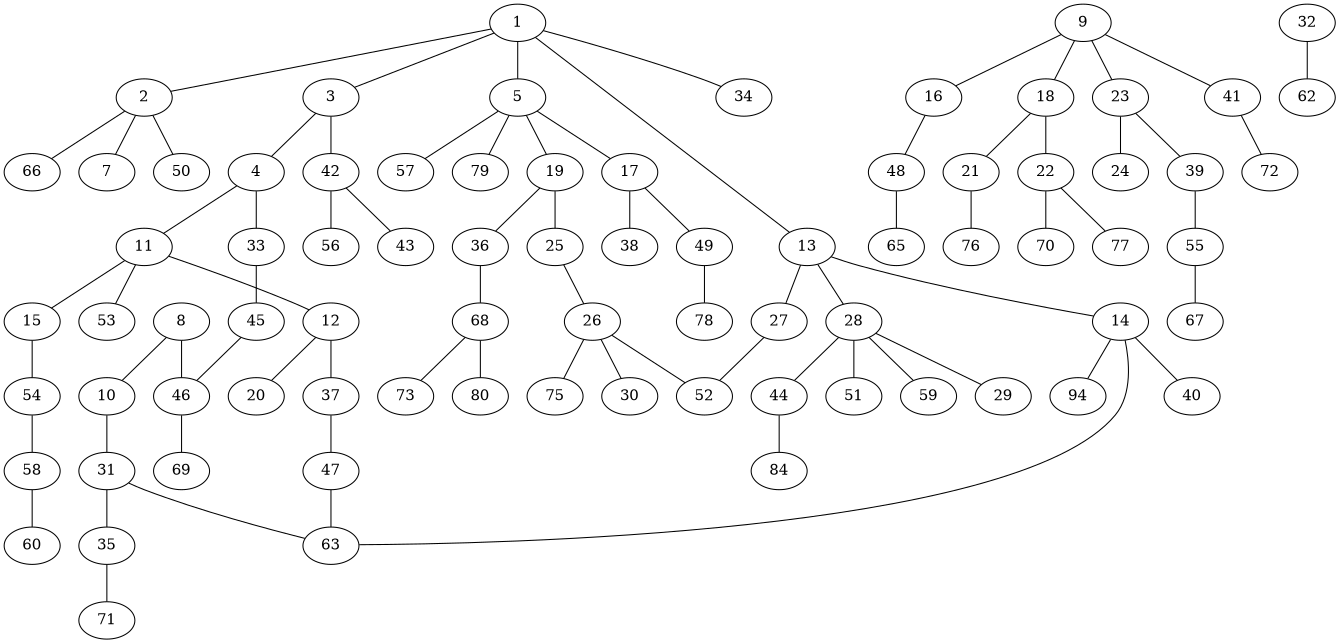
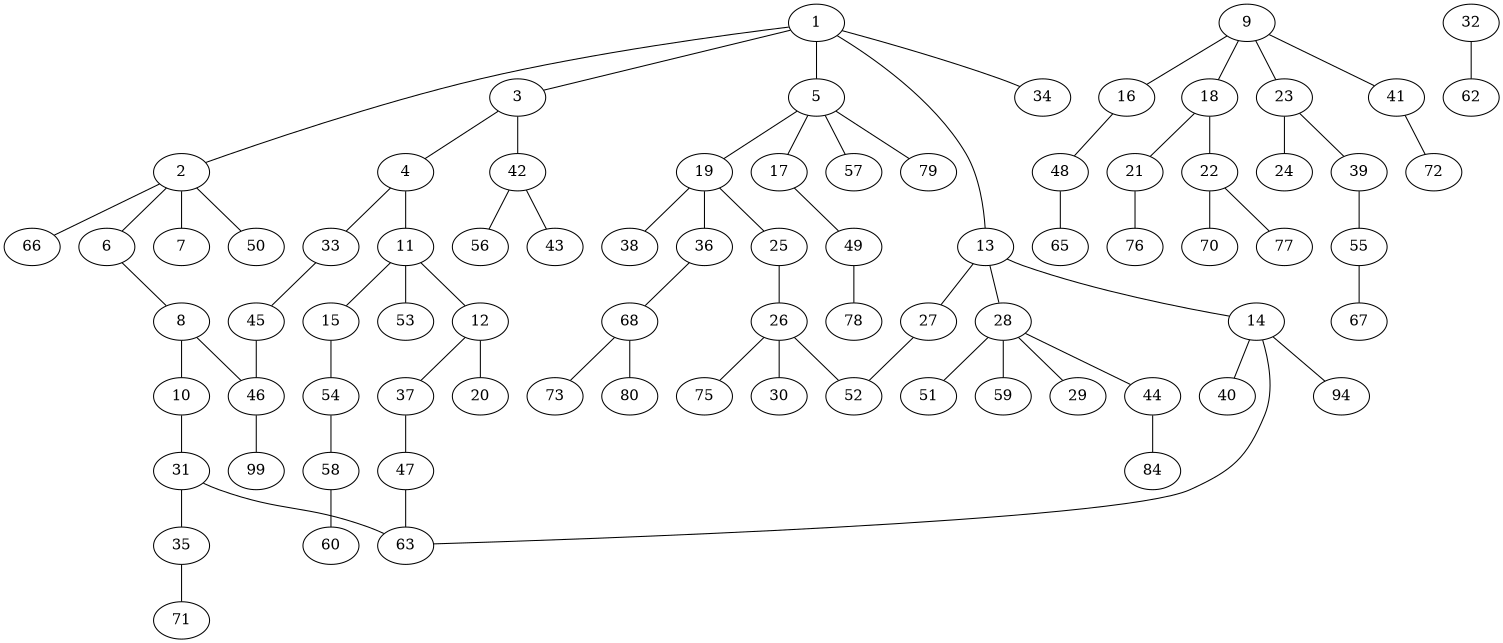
  graph {
    1
    2
    3
    5
    13
    34
+   6
    7
    50
    66
    4
    42
    17
    19
    57
    79
    9
    16
    18
    23
    41
    14
    27
    28
    8
    11
    33
    43
    56
    49
    25
    36
    38
    48
    21
    22
    24
    39
    72
    63
    40
    n42 [label=94]
    52
    29
    44
    51
    59
    32
    62
    10
    46
    12
    15
    53
    45
    20
    37
    54
    78
    26
    68
    31
-   69
+   69 [label=99]
    35
    65
    76
    70
    77
    55
    71
    47
    58
    n73 [label=84]
    60
    30
    75
    73
    80
    67
    1 -- 2
    1 -- 3
    1 -- 5
    1 -- 13
    1 -- 34
+   2 -- 6
    2 -- 7
    2 -- 50
    2 -- 66
    3 -- 4
    3 -- 42
    5 -- 17
    5 -- 19
    5 -- 57
    5 -- 79
    13 -- 14
    13 -- 27
    13 -- 28
+   6 -- 8
    4 -- 11
    4 -- 33
    42 -- 43
    42 -- 56
    17 -- 49
    19 -- 25
    19 -- 36
-   17 -- 38
+   19 -- 38
    9 -- 16
    9 -- 18
    9 -- 23
    9 -- 41
    16 -- 48
    18 -- 21
    18 -- 22
    23 -- 24
    23 -- 39
    41 -- 72
    14 -- 63
    14 -- 40
    14 -- n42
    27 -- 52
    28 -- 29
    28 -- 44
    28 -- 51
    28 -- 59
    8 -- 10
    8 -- 46
    11 -- 12
    11 -- 15
    11 -- 53
    33 -- 45
    49 -- 78
    25 -- 26
    36 -- 68
    48 -- 65
    21 -- 76
    22 -- 70
    22 -- 77
    39 -- 55
    44 -- n73
    32 -- 62
    10 -- 31
    46 -- 69
    12 -- 20
    12 -- 37
    15 -- 54
    45 -- 46
    37 -- 47
    54 -- 58
    26 -- 52
    26 -- 30
    26 -- 75
    68 -- 73
    68 -- 80
    31 -- 63
    31 -- 35
    35 -- 71
    55 -- 67
    47 -- 63
    58 -- 60
  }
